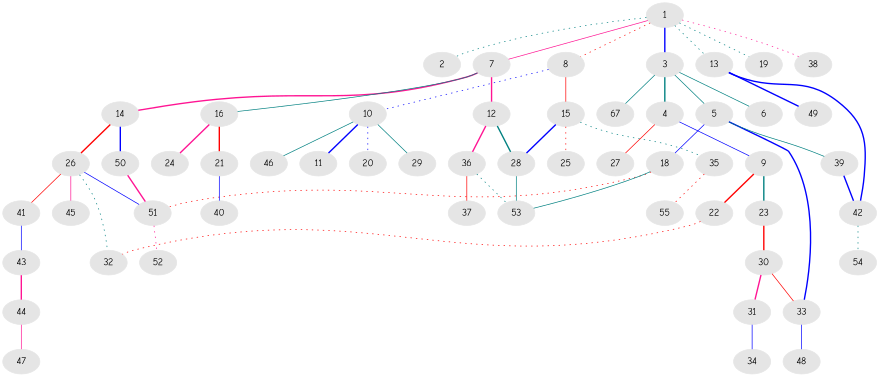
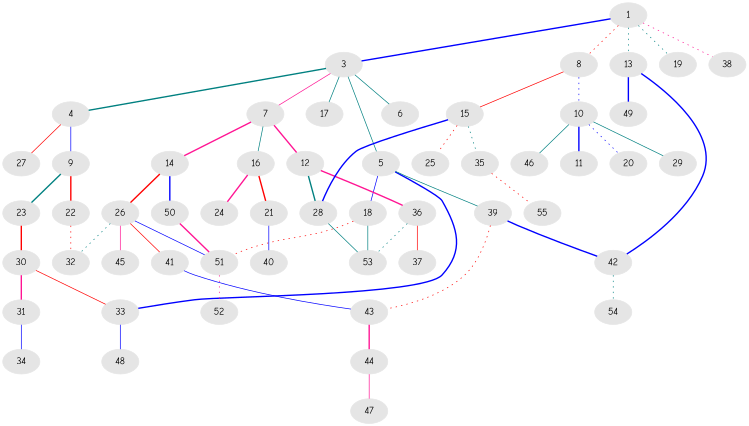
  graph {
    fontname="Comic Neue"
    node [color=gray90 fontname="Comic Neue" style=filled]
    edge [color=teal fontname="Comic Neue" style=solid]
    1
-   2
    3
    7
    8
    13
    19
    38
    4
    5
    6
-   17 [label=67]
+   17
    12
    14
    16
    10
    15
    42
    49
    9
    27
    18
    33
    39
    22
    23
    51
    53
    48
    43
    28
    36
    26
    50
    21
    24
    11
    20
    29
    46
    25
    35
    32
    30
    37
    54
    41
    45
    55
    40
    52
    31
    34
    44
    47
-   1 -- 2 [style=dotted]
    1 -- 3 [color=blue style=bold]
-   1 -- 7 [color=deeppink]
+   3 -- 7 [color=deeppink]
    1 -- 8 [color=red style=dotted]
    1 -- 13 [style=dotted]
    1 -- 19 [style=dotted]
    1 -- 38 [color=deeppink style=dotted]
    3 -- 4 [style=bold]
    3 -- 5
    3 -- 6
    3 -- 17
    7 -- 12 [color=deeppink style=bold]
    7 -- 14 [color=deeppink style=bold]
    7 -- 16
    8 -- 10 [color=blue style=dotted]
    8 -- 15 [color=red]
    13 -- 42 [color=blue style=bold]
    13 -- 49 [color=blue style=bold]
    4 -- 9 [color=blue]
    4 -- 27 [color=red]
    5 -- 18 [color=blue]
    5 -- 33 [color=blue style=bold]
    5 -- 39
    12 -- 28 [style=bold]
    12 -- 36 [color=deeppink style=bold]
    14 -- 26 [color=red style=bold]
    14 -- 50 [color=blue style=bold]
    16 -- 21 [color=red style=bold]
    16 -- 24 [color=deeppink style=bold]
    10 -- 11 [color=blue style=bold]
    10 -- 20 [color=blue style=dotted]
    10 -- 29
    10 -- 46
    15 -- 28 [color=blue style=bold]
    15 -- 25 [color=red style=dotted]
    15 -- 35 [style=dotted]
    42 -- 54 [style=dotted]
    9 -- 22 [color=red style=bold]
    9 -- 23 [style=bold]
    18 -- 51 [color=red style=dotted]
    18 -- 53
    33 -- 48 [color=blue]
    39 -- 42 [color=blue style=bold]
+   39 -- 43 [color=red style=dotted]
    22 -- 32 [color=red style=dotted]
    23 -- 30 [color=red style=bold]
    51 -- 52 [color=deeppink style=dotted]
    43 -- 44 [color=deeppink style=bold]
    28 -- 53
    36 -- 53 [style=dotted]
    36 -- 37 [color=red]
    26 -- 51 [color=blue]
    26 -- 32 [style=dotted]
    26 -- 41 [color=red]
    26 -- 45 [color=deeppink]
    50 -- 51 [color=deeppink style=bold]
    21 -- 40 [color=blue]
    35 -- 55 [color=red style=dotted]
    30 -- 33 [color=red]
    30 -- 31 [color=deeppink style=bold]
    41 -- 43 [color=blue]
    31 -- 34 [color=blue]
    44 -- 47 [color=deeppink]
  }
